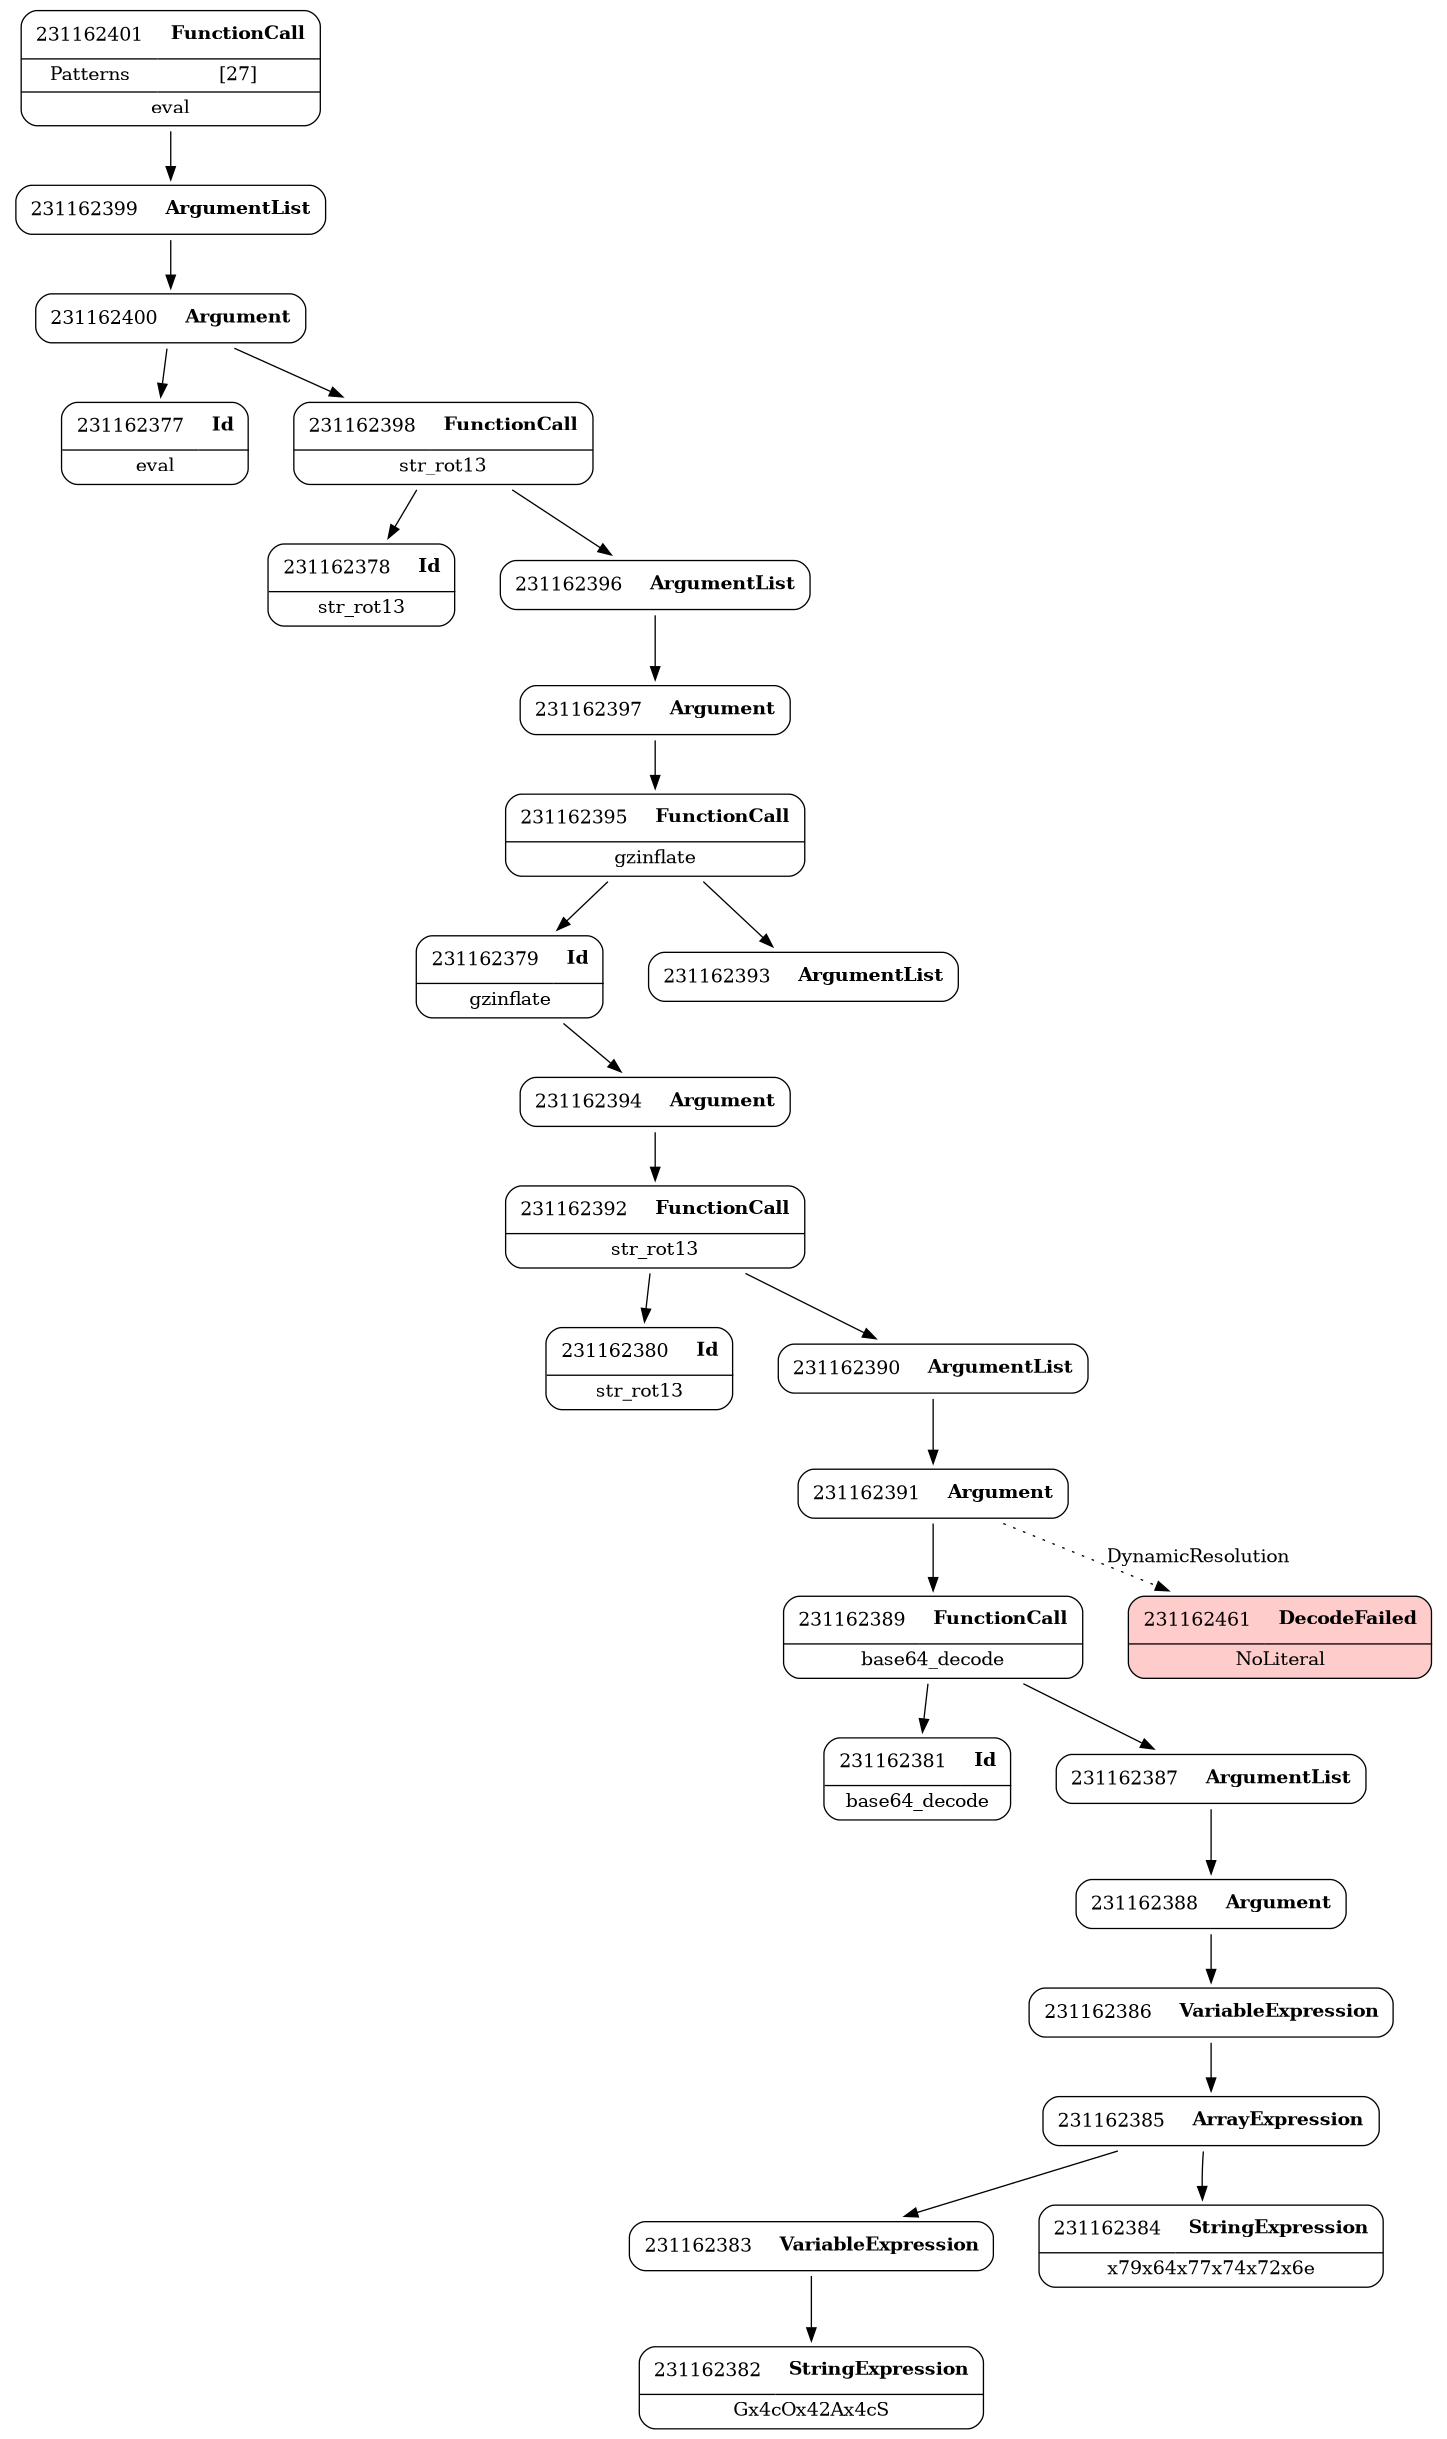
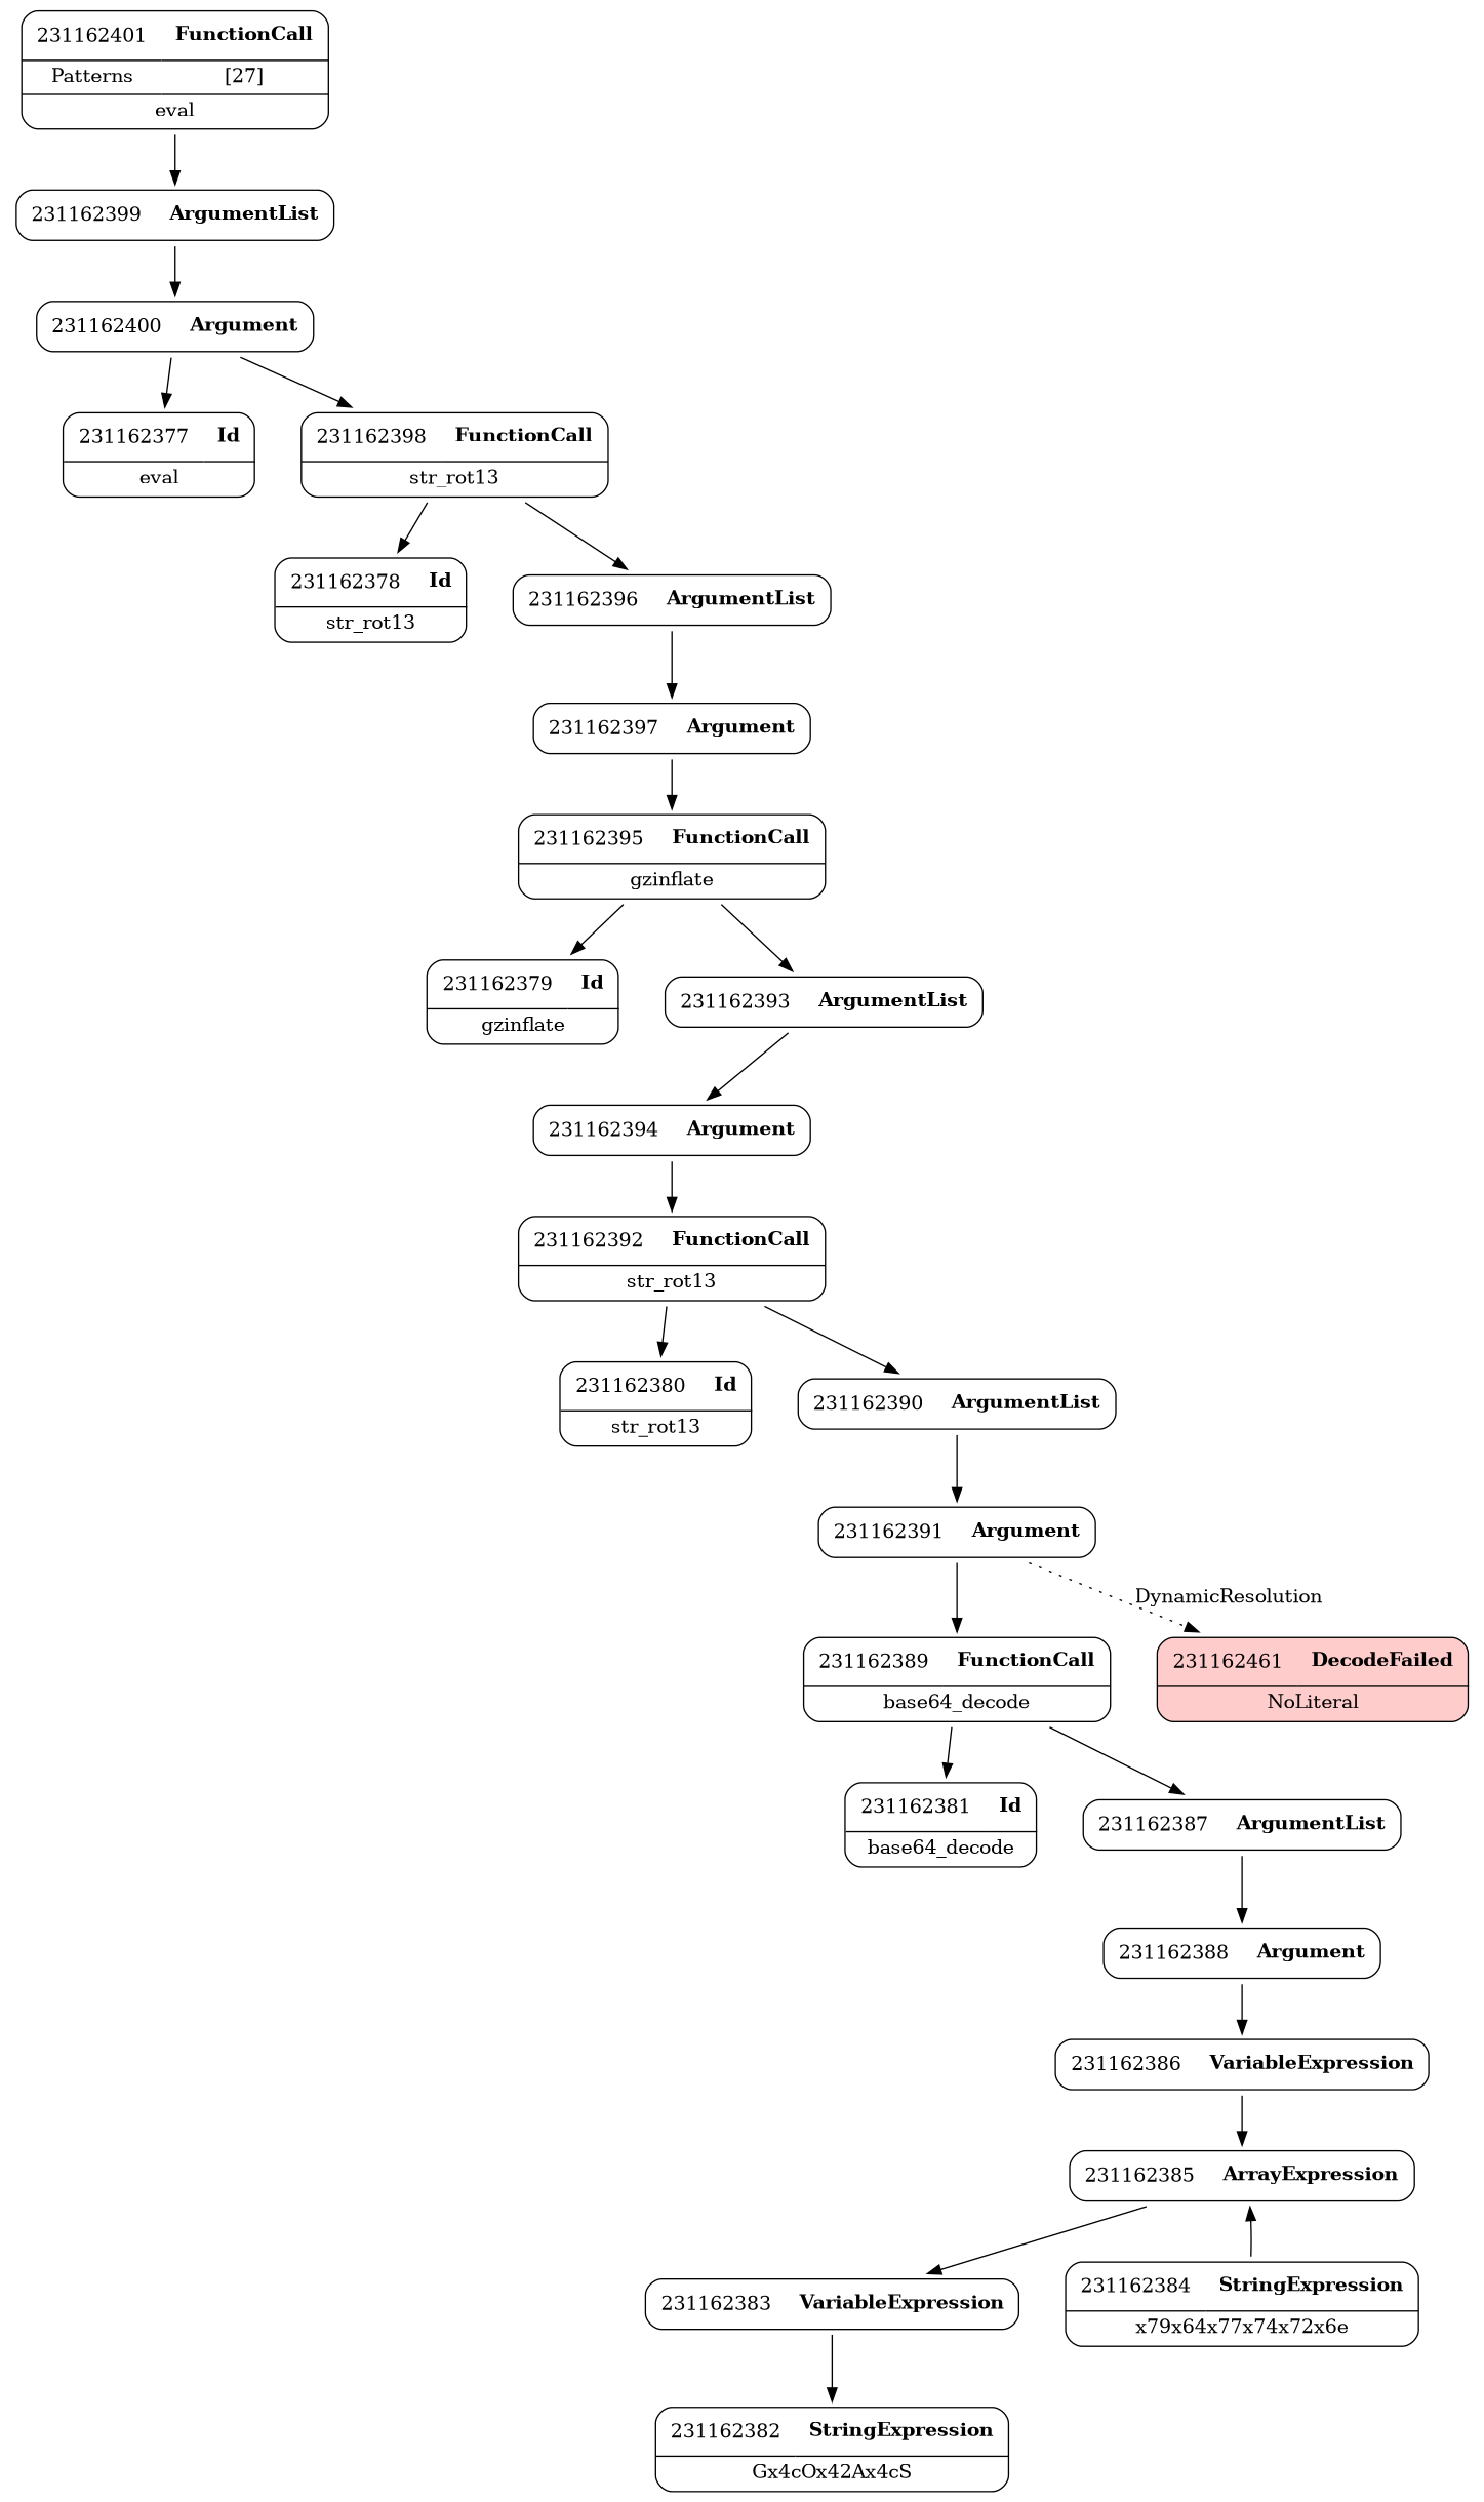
  digraph {
    node [shape=none]
    edge [weight=2]
    n1 [label=<<TABLE border='1' cellspacing='0' cellpadding='10' style='rounded' ><TR><TD border='0'>231162383</TD><TD border='0'><B>VariableExpression</B></TD></TR></TABLE>>]
    n2 [label=<<TABLE border='1' cellspacing='0' cellpadding='10' style='rounded' ><TR><TD border='0'>231162382</TD><TD border='0'><B>StringExpression</B></TD></TR><HR/><TR><TD border='0' cellpadding='5' colspan='2'>Gx4cOx42Ax4cS</TD></TR></TABLE>>]
    n3 [label=<<TABLE border='1' cellspacing='0' cellpadding='10' style='rounded' ><TR><TD border='0'>231162381</TD><TD border='0'><B>Id</B></TD></TR><HR/><TR><TD border='0' cellpadding='5' colspan='2'>base64_decode</TD></TR></TABLE>>]
    n4 [label=<<TABLE border='1' cellspacing='0' cellpadding='10' style='rounded' ><TR><TD border='0'>231162380</TD><TD border='0'><B>Id</B></TD></TR><HR/><TR><TD border='0' cellpadding='5' colspan='2'>str_rot13</TD></TR></TABLE>>]
    n5 [label=<<TABLE border='1' cellspacing='0' cellpadding='10' style='rounded' ><TR><TD border='0'>231162379</TD><TD border='0'><B>Id</B></TD></TR><HR/><TR><TD border='0' cellpadding='5' colspan='2'>gzinflate</TD></TR></TABLE>>]
    n6 [label=<<TABLE border='1' cellspacing='0' cellpadding='10' style='rounded' ><TR><TD border='0'>231162378</TD><TD border='0'><B>Id</B></TD></TR><HR/><TR><TD border='0' cellpadding='5' colspan='2'>str_rot13</TD></TR></TABLE>>]
    n7 [label=<<TABLE border='1' cellspacing='0' cellpadding='10' style='rounded' ><TR><TD border='0'>231162377</TD><TD border='0'><B>Id</B></TD></TR><HR/><TR><TD border='0' cellpadding='5' colspan='2'>eval</TD></TR></TABLE>>]
    n8 [label=<<TABLE border='1' cellspacing='0' cellpadding='10' style='rounded' ><TR><TD border='0'>231162391</TD><TD border='0'><B>Argument</B></TD></TR></TABLE>>]
    n9 [label=<<TABLE border='1' cellspacing='0' cellpadding='10' style='rounded' ><TR><TD border='0'>231162389</TD><TD border='0'><B>FunctionCall</B></TD></TR><HR/><TR><TD border='0' cellpadding='5' colspan='2'>base64_decode</TD></TR></TABLE>>]
    n10 [label=<<TABLE border='1' cellspacing='0' cellpadding='10' style='rounded' bgcolor='#FFCCCC' ><TR><TD border='0'>231162461</TD><TD border='0'><B>DecodeFailed</B></TD></TR><HR/><TR><TD border='0' cellpadding='5' colspan='2'>NoLiteral</TD></TR></TABLE>>]
    n11 [label=<<TABLE border='1' cellspacing='0' cellpadding='10' style='rounded' ><TR><TD border='0'>231162387</TD><TD border='0'><B>ArgumentList</B></TD></TR></TABLE>>]
    n12 [label=<<TABLE border='1' cellspacing='0' cellpadding='10' style='rounded' ><TR><TD border='0'>231162388</TD><TD border='0'><B>Argument</B></TD></TR></TABLE>>]
    n13 [label=<<TABLE border='1' cellspacing='0' cellpadding='10' style='rounded' ><TR><TD border='0'>231162390</TD><TD border='0'><B>ArgumentList</B></TD></TR></TABLE>>]
    n14 [label=<<TABLE border='1' cellspacing='0' cellpadding='10' style='rounded' ><TR><TD border='0'>231162386</TD><TD border='0'><B>VariableExpression</B></TD></TR></TABLE>>]
    n15 [label=<<TABLE border='1' cellspacing='0' cellpadding='10' style='rounded' ><TR><TD border='0'>231162385</TD><TD border='0'><B>ArrayExpression</B></TD></TR></TABLE>>]
    n16 [label=<<TABLE border='1' cellspacing='0' cellpadding='10' style='rounded' ><TR><TD border='0'>231162384</TD><TD border='0'><B>StringExpression</B></TD></TR><HR/><TR><TD border='0' cellpadding='5' colspan='2'>x79x64x77x74x72x6e</TD></TR></TABLE>>]
    n17 [label=<<TABLE border='1' cellspacing='0' cellpadding='10' style='rounded' ><TR><TD border='0'>231162399</TD><TD border='0'><B>ArgumentList</B></TD></TR></TABLE>>]
    n18 [label=<<TABLE border='1' cellspacing='0' cellpadding='10' style='rounded' ><TR><TD border='0'>231162400</TD><TD border='0'><B>Argument</B></TD></TR></TABLE>>]
    n19 [label=<<TABLE border='1' cellspacing='0' cellpadding='10' style='rounded' ><TR><TD border='0'>231162398</TD><TD border='0'><B>FunctionCall</B></TD></TR><HR/><TR><TD border='0' cellpadding='5' colspan='2'>str_rot13</TD></TR></TABLE>>]
    n20 [label=<<TABLE border='1' cellspacing='0' cellpadding='10' style='rounded' ><TR><TD border='0'>231162396</TD><TD border='0'><B>ArgumentList</B></TD></TR></TABLE>>]
    n21 [label=<<TABLE border='1' cellspacing='0' cellpadding='10' style='rounded' ><TR><TD border='0'>231162397</TD><TD border='0'><B>Argument</B></TD></TR></TABLE>>]
    n22 [label=<<TABLE border='1' cellspacing='0' cellpadding='10' style='rounded' ><TR><TD border='0'>231162395</TD><TD border='0'><B>FunctionCall</B></TD></TR><HR/><TR><TD border='0' cellpadding='5' colspan='2'>gzinflate</TD></TR></TABLE>>]
    n23 [label=<<TABLE border='1' cellspacing='0' cellpadding='10' style='rounded' ><TR><TD border='0'>231162393</TD><TD border='0'><B>ArgumentList</B></TD></TR></TABLE>>]
    n24 [label=<<TABLE border='1' cellspacing='0' cellpadding='10' style='rounded' ><TR><TD border='0'>231162394</TD><TD border='0'><B>Argument</B></TD></TR></TABLE>>]
    n25 [label=<<TABLE border='1' cellspacing='0' cellpadding='10' style='rounded' ><TR><TD border='0'>231162392</TD><TD border='0'><B>FunctionCall</B></TD></TR><HR/><TR><TD border='0' cellpadding='5' colspan='2'>str_rot13</TD></TR></TABLE>>]
    n26 [label=<<TABLE border='1' cellspacing='0' cellpadding='10' style='rounded' ><TR><TD border='0'>231162401</TD><TD border='0'><B>FunctionCall</B></TD></TR><HR/><TR><TD border='0' cellpadding='5'>Patterns</TD><TD border='0' cellpadding='5'>[27]</TD></TR><HR/><TR><TD border='0' cellpadding='5' colspan='2'>eval</TD></TR></TABLE>>]
    n1 -> n2
    n8 -> n9
    n8 -> n10 [label=DynamicResolution style=dotted weight=""]
    n9 -> n3
    n9 -> n11
    n11 -> n12
    n12 -> n14
    n13 -> n8
    n14 -> n15
    n15 -> n1
-   n15 -> n16
+   n16 -> n15
    n17 -> n18
    n18 -> n7
    n18 -> n19
    n19 -> n6
    n19 -> n20
    n20 -> n21
    n21 -> n22
    n22 -> n5
    n22 -> n23
-   n5 -> n24
+   n23 -> n24
    n24 -> n25
    n25 -> n4
    n25 -> n13
    n26 -> n17
  }
